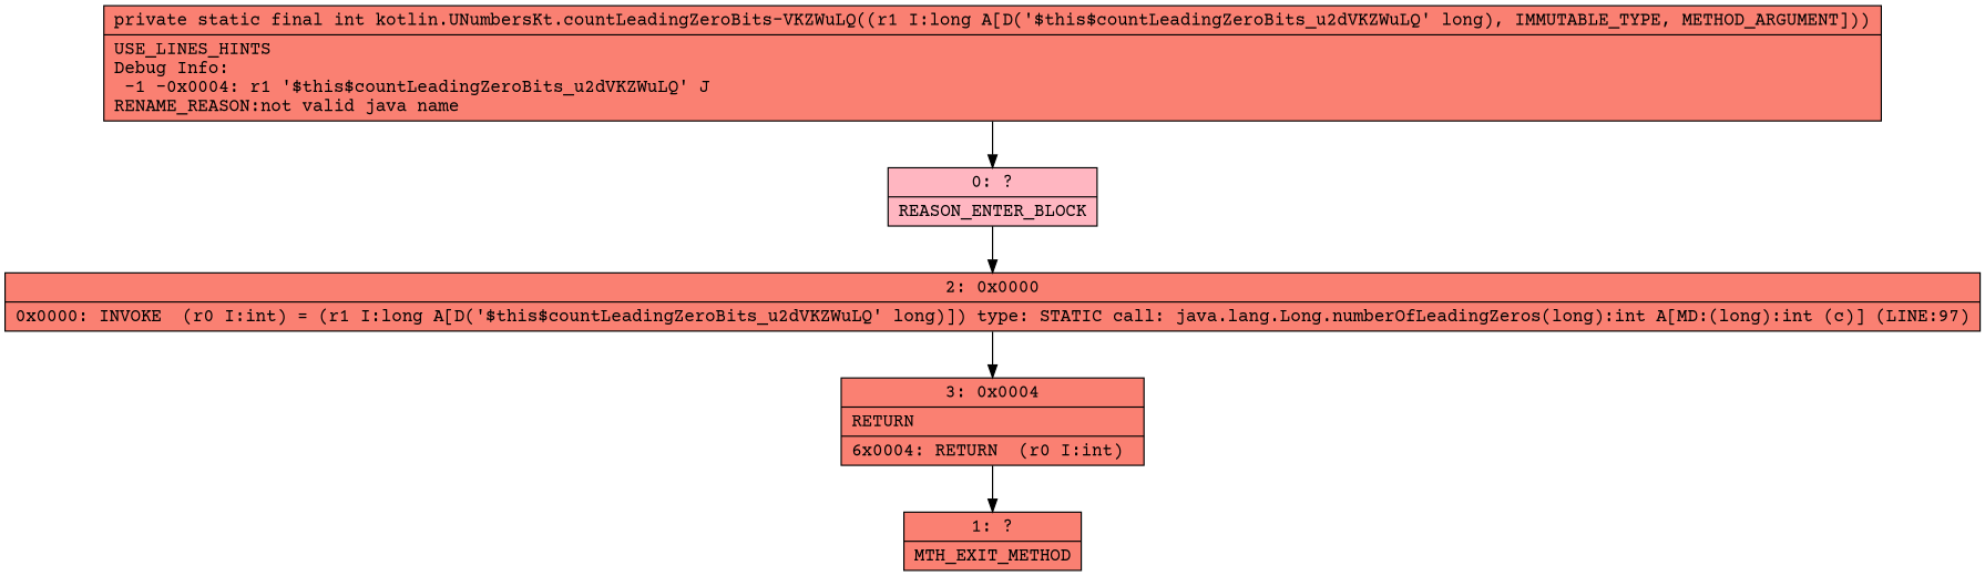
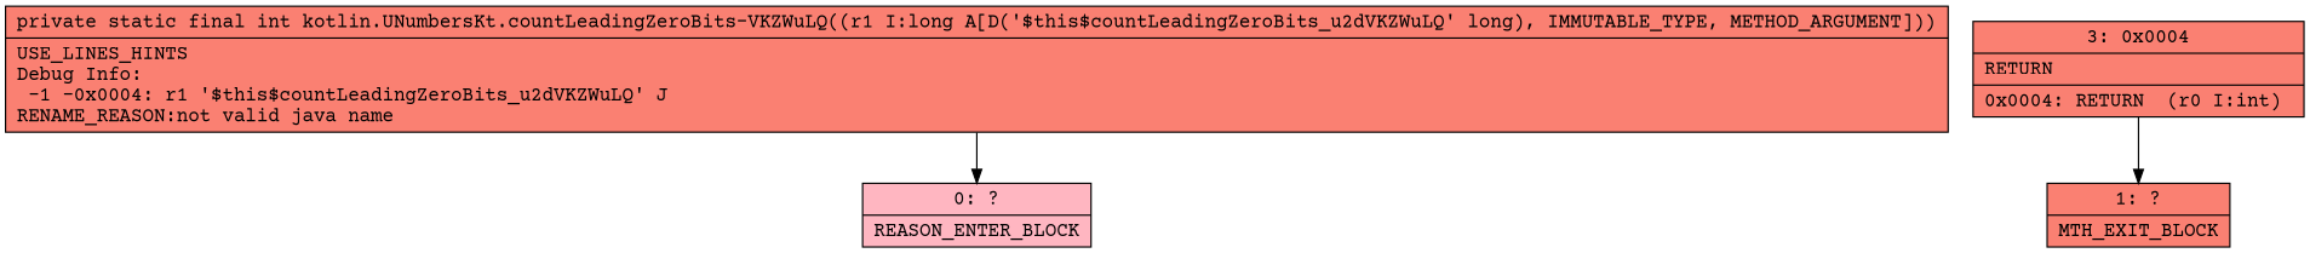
  digraph {
    fontname="Courier Prime"
    node [fillcolor=salmon fontname="Courier Prime" shape=record style=filled]
    edge [fontname="Courier Prime"]
    n1 [fillcolor=lightpink label="{0\:\ ?|REASON_ENTER_BLOCK\l}"]
-   n2 [label="{2\:\ 0x0000|0x0000: INVOKE  (r0 I:int) = (r1 I:long A[D('$this$countLeadingZeroBits_u2dVKZWuLQ' long)]) type: STATIC call: java.lang.Long.numberOfLeadingZeros(long):int A[MD:(long):int (c)] (LINE:97)\l}"]
-   n3 [label="{3\:\ 0x0004|RETURN\l|6x0004: RETURN  (r0 I:int) \l}"]
-   n4 [label="{1\:\ ?|MTH_EXIT_METHOD\l}"]
+   n3 [label="{3\:\ 0x0004|RETURN\l|0x0004: RETURN  (r0 I:int) \l}"]
+   n4 [label="{1\:\ ?|MTH_EXIT_BLOCK\l}"]
    n5 [label="{private static final int kotlin.UNumbersKt.countLeadingZeroBits\-VKZWuLQ((r1 I:long A[D('$this$countLeadingZeroBits_u2dVKZWuLQ' long), IMMUTABLE_TYPE, METHOD_ARGUMENT]))  | USE_LINES_HINTS\lDebug Info:\l  \-1 \-0x0004: r1 '$this$countLeadingZeroBits_u2dVKZWuLQ' J\lRENAME_REASON:not valid java name\l}"]
-   n1 -> n2
-   n2 -> n3
    n3 -> n4
    n5 -> n1
  }
